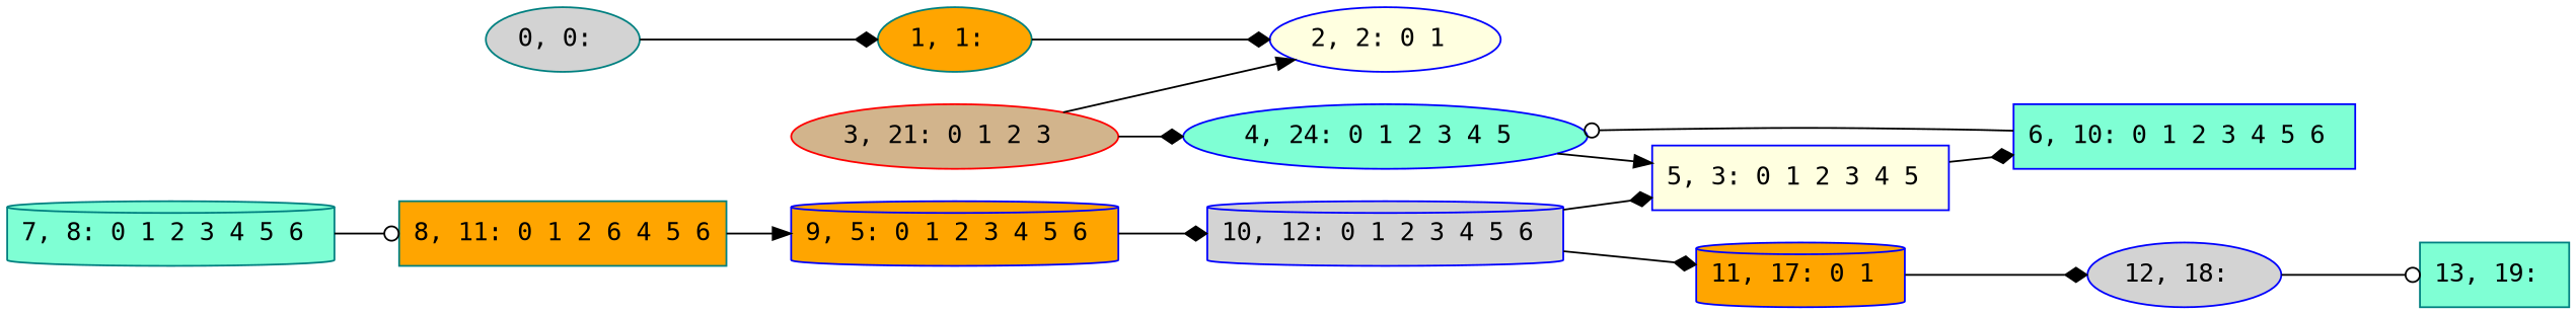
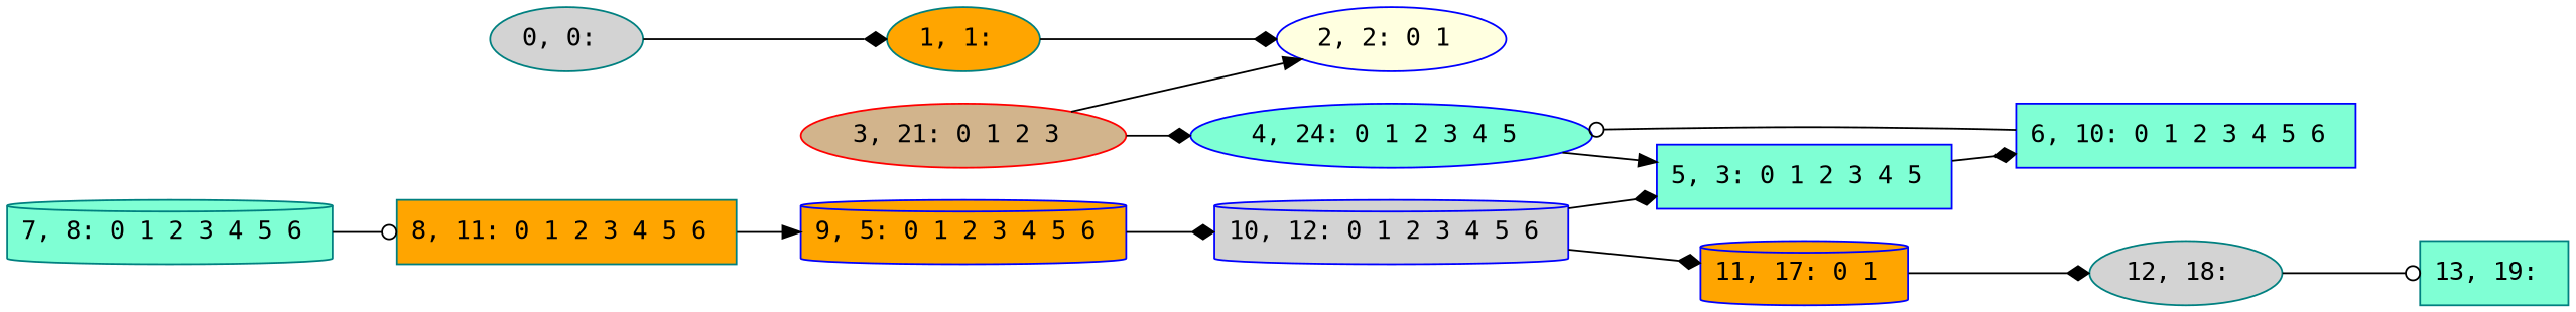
  digraph {
    fontname="DejaVu Sans Mono"
    rankdir=LR
    node [color=blue fillcolor=orange fontname="DejaVu Sans Mono" shape=ellipse style=filled]
    edge [arrowhead=diamond fontname="DejaVu Sans Mono"]
    n1 [color=teal fillcolor=lightgrey label="0, 0: "]
    n2 [color=teal label="1, 1: "]
    n3 [fillcolor=lightyellow label="2, 2: 0 1 "]
    n4 [color=red fillcolor=tan label="3, 21: 0 1 2 3 "]
    n5 [fillcolor=aquamarine label="4, 24: 0 1 2 3 4 5 "]
-   n6 [fillcolor=lightyellow label="5, 3: 0 1 2 3 4 5 " shape=box]
+   n6 [fillcolor=aquamarine label="5, 3: 0 1 2 3 4 5 " shape=box]
    n7 [fillcolor=aquamarine label="6, 10: 0 1 2 3 4 5 6 " shape=box]
    n8 [color=teal fillcolor=aquamarine label="7, 8: 0 1 2 3 4 5 6 " shape=cylinder]
-   n9 [color=teal label="8, 11: 0 1 2 6 4 5 6" shape=box]
+   n9 [color=teal label="8, 11: 0 1 2 3 4 5 6 " shape=box]
    n10 [label="9, 5: 0 1 2 3 4 5 6 " shape=cylinder]
    n11 [fillcolor=lightgrey label="10, 12: 0 1 2 3 4 5 6 " shape=cylinder]
    n12 [label="11, 17: 0 1 " shape=cylinder]
-   n13 [fillcolor=lightgrey label="12, 18: "]
+   n13 [color=teal fillcolor=lightgrey label="12, 18: "]
    n14 [color=teal fillcolor=aquamarine label="13, 19: " shape=box]
    n1 -> n2
    n2 -> n3
    n4 -> n3 [arrowhead=normal]
    n4 -> n5
    n5 -> n6 [arrowhead=normal]
    n6 -> n7
    n7 -> n5 [arrowhead=odot]
    n8 -> n9 [arrowhead=odot]
    n9 -> n10 [arrowhead=normal]
    n10 -> n11
    n11 -> n6
    n11 -> n12
    n12 -> n13
    n13 -> n14 [arrowhead=odot]
  }
